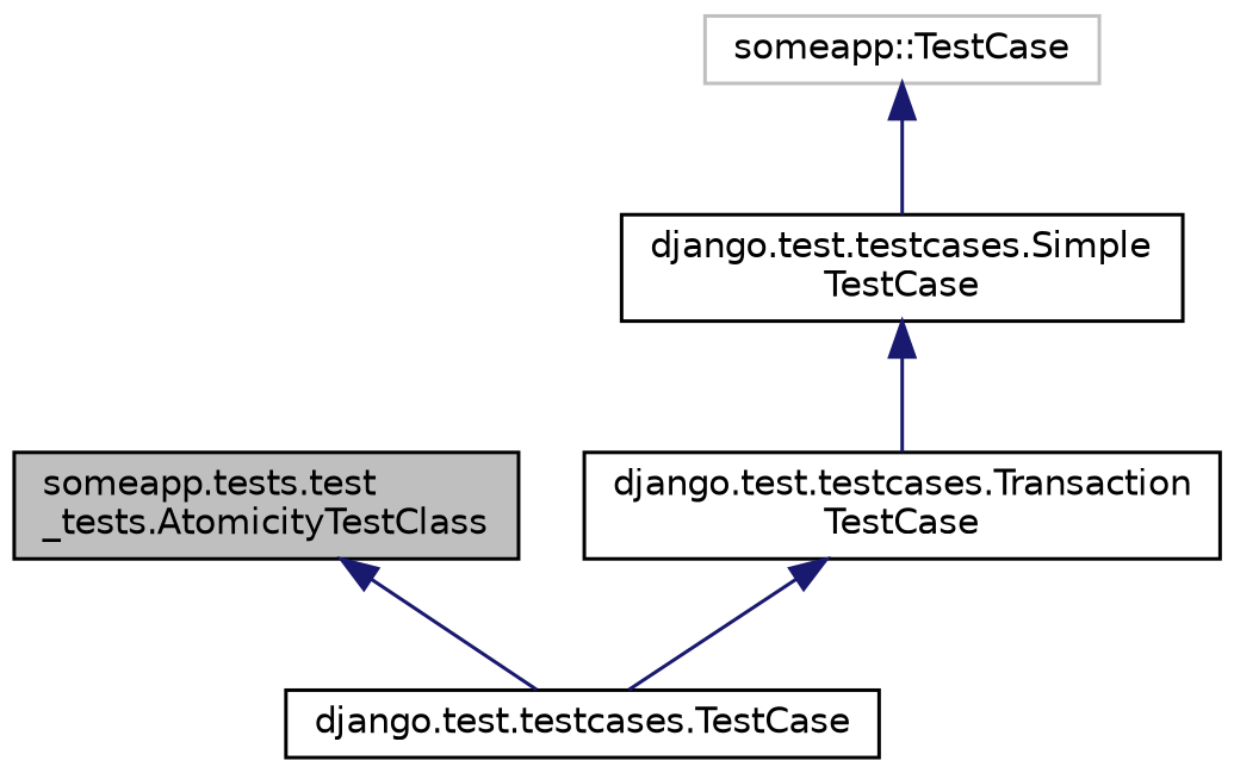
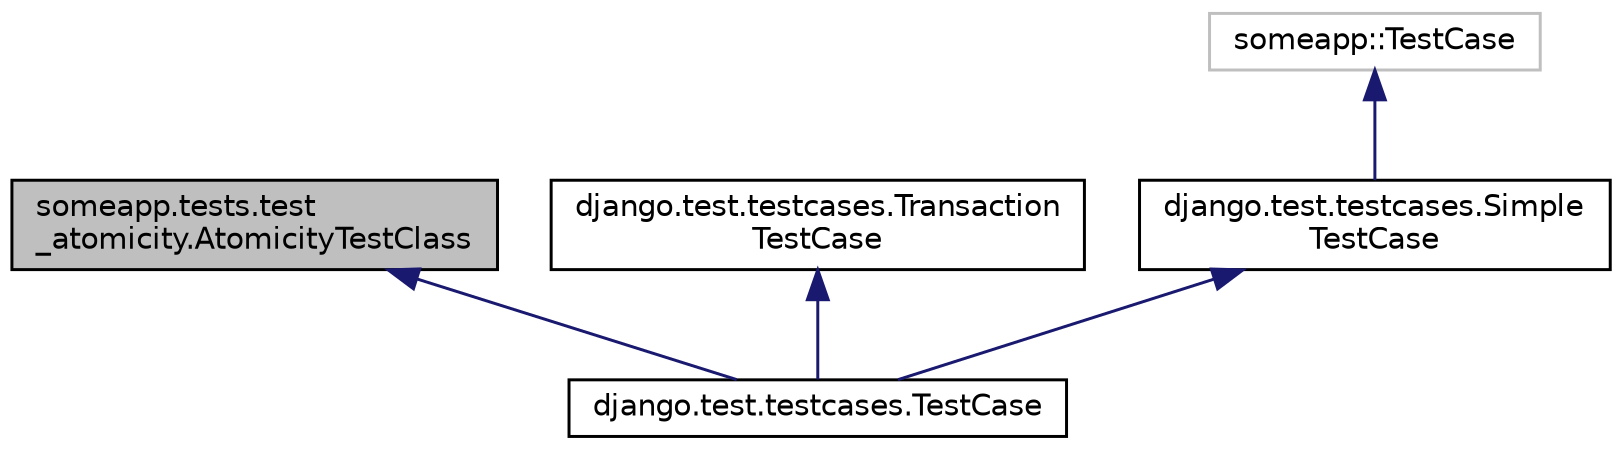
  digraph {
    node [color=black fillcolor=white fontname=Helvetica fontsize=10 shape=record style=filled]
    edge [color=midnightblue dir=back fontname=Helvetica fontsize=10 labelfontname=Helvetica labelfontsize=10 style=solid]
-   n1 [fillcolor=grey75 fontcolor=black height=0.2 label="someapp.tests.test\l_tests.AtomicityTestClass" width=0.4]
+   n1 [fillcolor=grey75 fontcolor=black height=0.2 label="someapp.tests.test\l_atomicity.AtomicityTestClass" width=0.4]
    n2 [height=0.2 label="django.test.testcases.TestCase" width=0.4]
    n3 [height=0.2 label="django.test.testcases.Transaction\lTestCase" width=0.4]
    n4 [height=0.2 label="django.test.testcases.Simple\lTestCase" width=0.4]
    n5 [color=grey75 height=0.2 label="someapp::TestCase" width=0.4]
    n1 -> n2
    n3 -> n2
-   n4 -> n3
+   n4 -> n2
    n5 -> n4
  }
